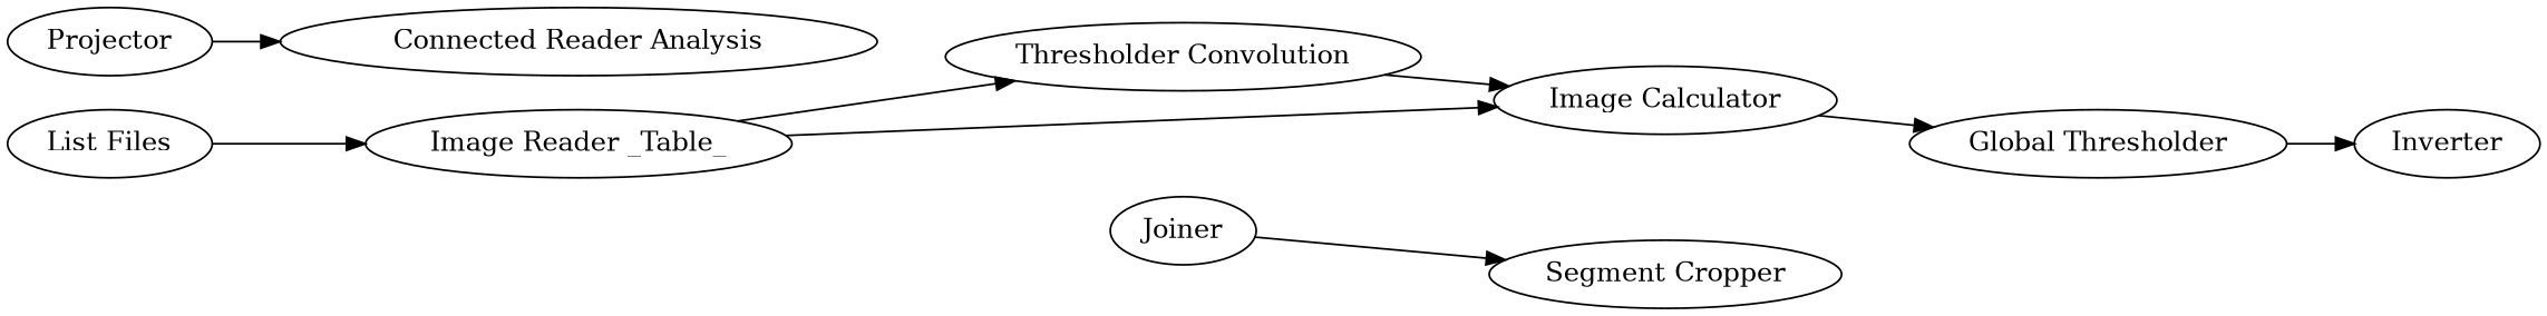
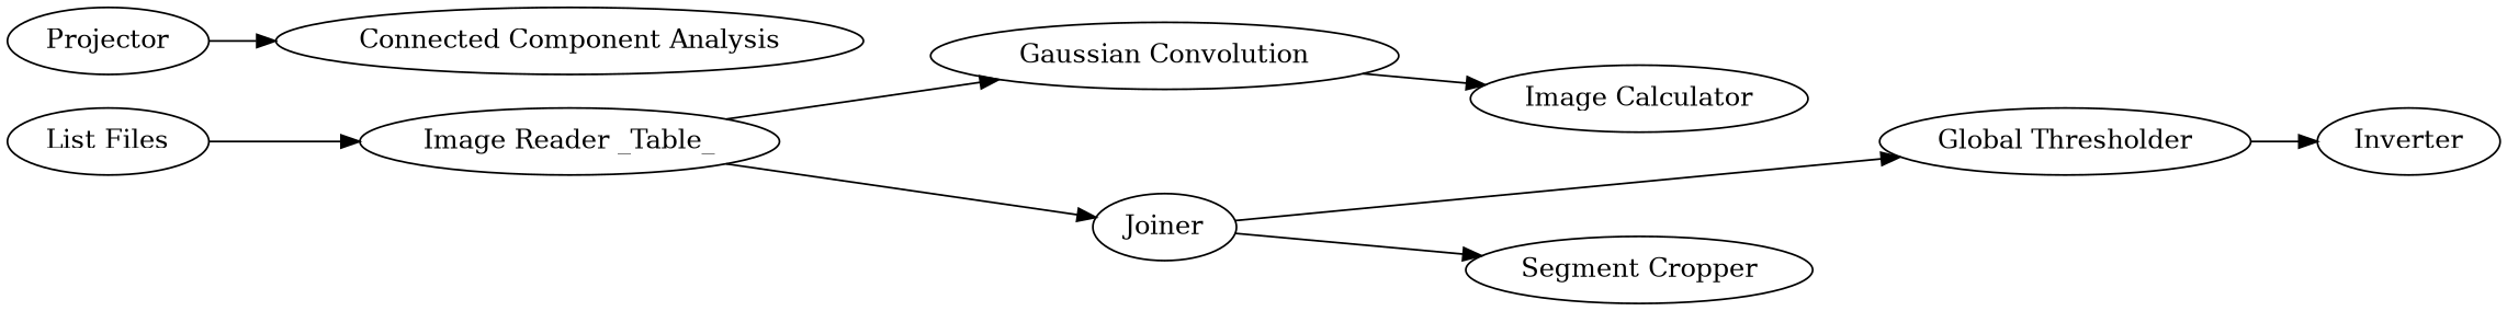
  digraph {
    rankdir=LR
-   n1 [label="Thresholder Convolution"]
+   n1 [label="Gaussian Convolution"]
    n2 [label="Image Calculator"]
    n3 [label="Global Thresholder"]
    n4 [label=Inverter]
-   n5 [label="Connected Reader Analysis"]
+   n5 [label="Connected Component Analysis"]
    n6 [label=Joiner]
    n7 [label="Segment Cropper"]
    n8 [label=Projector]
    n9 [label="List Files"]
    n10 [label="Image Reader _Table_"]
    n1 -> n2
-   n2 -> n3
+   n6 -> n3
    n3 -> n4
    n6 -> n7
    n8 -> n5
    n9 -> n10
    n10 -> n1
-   n10 -> n2
+   n10 -> n6
  }
